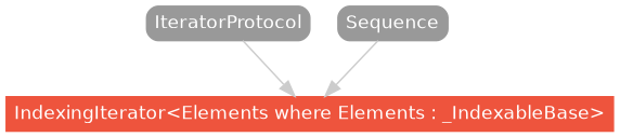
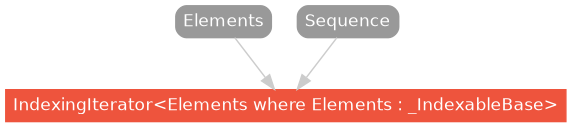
  strict digraph {
    node [color="#999999" fillcolor="#999999" fontcolor=white fontname=Helvetica fontsize=12 margin="0.07,0.05" shape=box style="filled,rounded"]
    edge [color="#cccccc"]
    "IndexingIterator<Elements where Elements : _IndexableBase>" [color="#ee543d" fillcolor="#ee543d" height=0.3 style=filled]
-   IteratorProtocol [height=0.3]
+   IteratorProtocol [height=0.3 label=Elements]
    Sequence [height=0.3]
    subgraph sub_1 {
      rank=max
      "IndexingIterator<Elements where Elements : _IndexableBase>"
    }
    IteratorProtocol -> "IndexingIterator<Elements where Elements : _IndexableBase>"
    Sequence -> "IndexingIterator<Elements where Elements : _IndexableBase>"
  }
